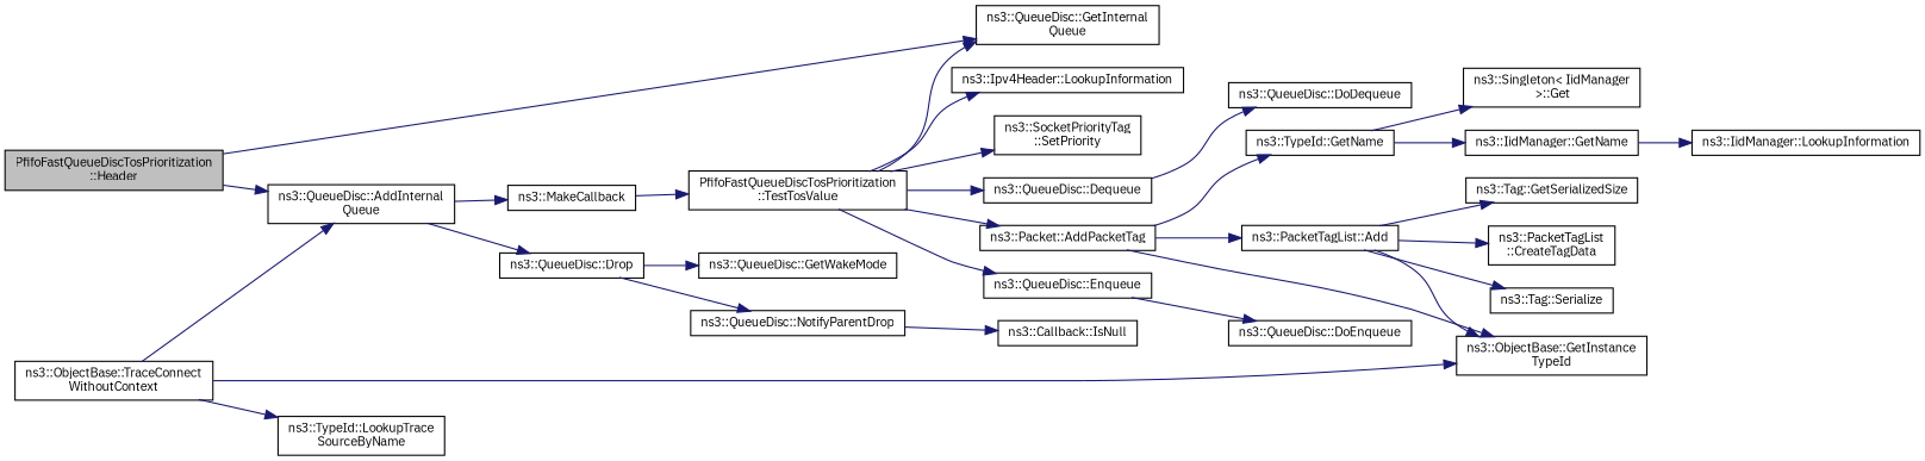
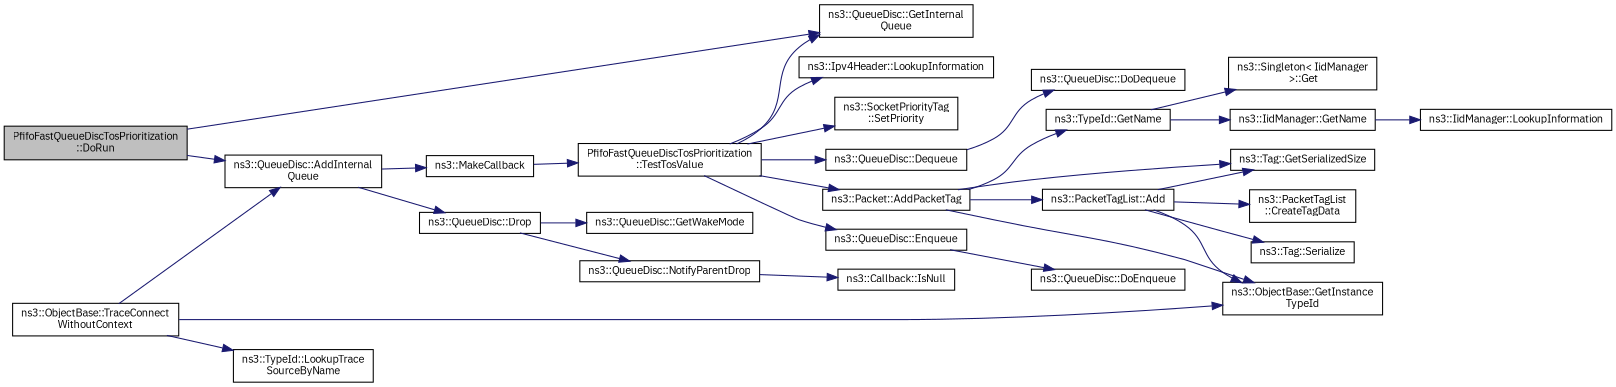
  digraph {
    fontname="IBM Plex Sans"
    rankdir=LR
    node [color=black fillcolor=white fontname="IBM Plex Sans" fontsize=10 shape=record style=filled]
    edge [color=midnightblue fontname="IBM Plex Sans" fontsize=10 labelfontname=Helvetica labelfontsize=10 style=solid]
-   n1 [fillcolor=grey75 fontcolor=black height=0.2 label="PfifoFastQueueDiscTosPrioritization\l::Header" width=0.4]
+   n1 [fillcolor=grey75 fontcolor=black height=0.2 label="PfifoFastQueueDiscTosPrioritization\l::DoRun" width=0.4]
    n2 [height=0.2 label="ns3::QueueDisc::AddInternal\lQueue" width=0.4]
    n3 [height=0.2 label="ns3::QueueDisc::GetInternal\lQueue" width=0.4]
    n4 [height=0.2 label="ns3::MakeCallback" width=0.4]
    n5 [height=0.2 label="ns3::QueueDisc::Drop" width=0.4]
    n6 [height=0.2 label="PfifoFastQueueDiscTosPrioritization\l::TestTosValue" width=0.4]
    n7 [height=0.2 label="ns3::Ipv4Header::LookupInformation" width=0.4]
    n8 [height=0.2 label="ns3::SocketPriorityTag\l::SetPriority" width=0.4]
    n9 [height=0.2 label="ns3::Packet::AddPacketTag" width=0.4]
    n10 [height=0.2 label="ns3::QueueDisc::Enqueue" width=0.4]
    n11 [height=0.2 label="ns3::QueueDisc::Dequeue" width=0.4]
    n12 [height=0.2 label="ns3::ObjectBase::TraceConnect\lWithoutContext" width=0.4]
    n13 [height=0.2 label="ns3::ObjectBase::GetInstance\lTypeId" width=0.4]
    n14 [height=0.2 label="ns3::TypeId::LookupTrace\lSourceByName" width=0.4]
    n15 [height=0.2 label="ns3::QueueDisc::GetWakeMode" width=0.4]
    n16 [height=0.2 label="ns3::QueueDisc::NotifyParentDrop" width=0.4]
    n17 [height=0.2 label="ns3::Callback::IsNull" width=0.4]
    n18 [height=0.2 label="ns3::TypeId::GetName" width=0.4]
    n19 [height=0.2 label="ns3::Tag::GetSerializedSize" width=0.4]
    n20 [height=0.2 label="ns3::PacketTagList::Add" width=0.4]
    n21 [height=0.2 label="ns3::QueueDisc::DoEnqueue" width=0.4]
    n22 [height=0.2 label="ns3::QueueDisc::DoDequeue" width=0.4]
    n23 [height=0.2 label="ns3::Singleton\< IidManager\l \>::Get" width=0.4]
    n24 [height=0.2 label="ns3::IidManager::GetName" width=0.4]
    n25 [height=0.2 label="ns3::PacketTagList\l::CreateTagData" width=0.4]
    n26 [height=0.2 label="ns3::Tag::Serialize" width=0.4]
    n27 [height=0.2 label="ns3::IidManager::LookupInformation" width=0.4]
    n1 -> n2
    n1 -> n3
    n2 -> n4
    n2 -> n5
    n4 -> n6
    n5 -> n15
    n5 -> n16
    n6 -> n3
    n6 -> n7
    n6 -> n8
    n6 -> n9
    n6 -> n10
    n6 -> n11
    n9 -> n13
    n9 -> n18
+   n9 -> n19
    n9 -> n20
    n10 -> n21
    n11 -> n22
    n12 -> n2
    n12 -> n13
    n12 -> n14
    n16 -> n17
    n18 -> n23
    n18 -> n24
    n20 -> n13
    n20 -> n19
    n20 -> n25
    n20 -> n26
    n24 -> n27
  }
